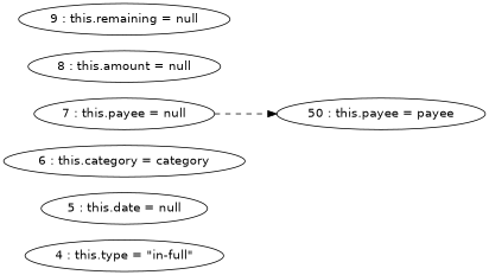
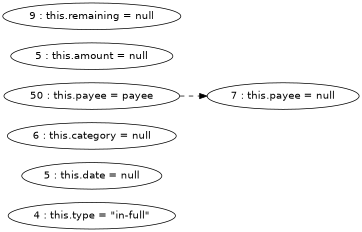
  digraph {
    rankdir=LR
    fontname="DejaVu Sans"
    node [fontname="DejaVu Sans"]
    "4 : this.type = \"in-full\""
    "5 : this.date = null"
-   "6 : this.category = null" [label="6 : this.category = category"]
+   "6 : this.category = null"
    "7 : this.payee = null"
    "50 : this.payee = payee"
-   "8 : this.amount = null"
+   "8 : this.amount = null" [label="5 : this.amount = null"]
    "9 : this.remaining = null"
-   "7 : this.payee = null" -> "50 : this.payee = payee" [style=dashed fontname="DejaVu Sans"]
+   "50 : this.payee = payee" -> "7 : this.payee = null" [style=dashed fontname="DejaVu Sans"]
  }
